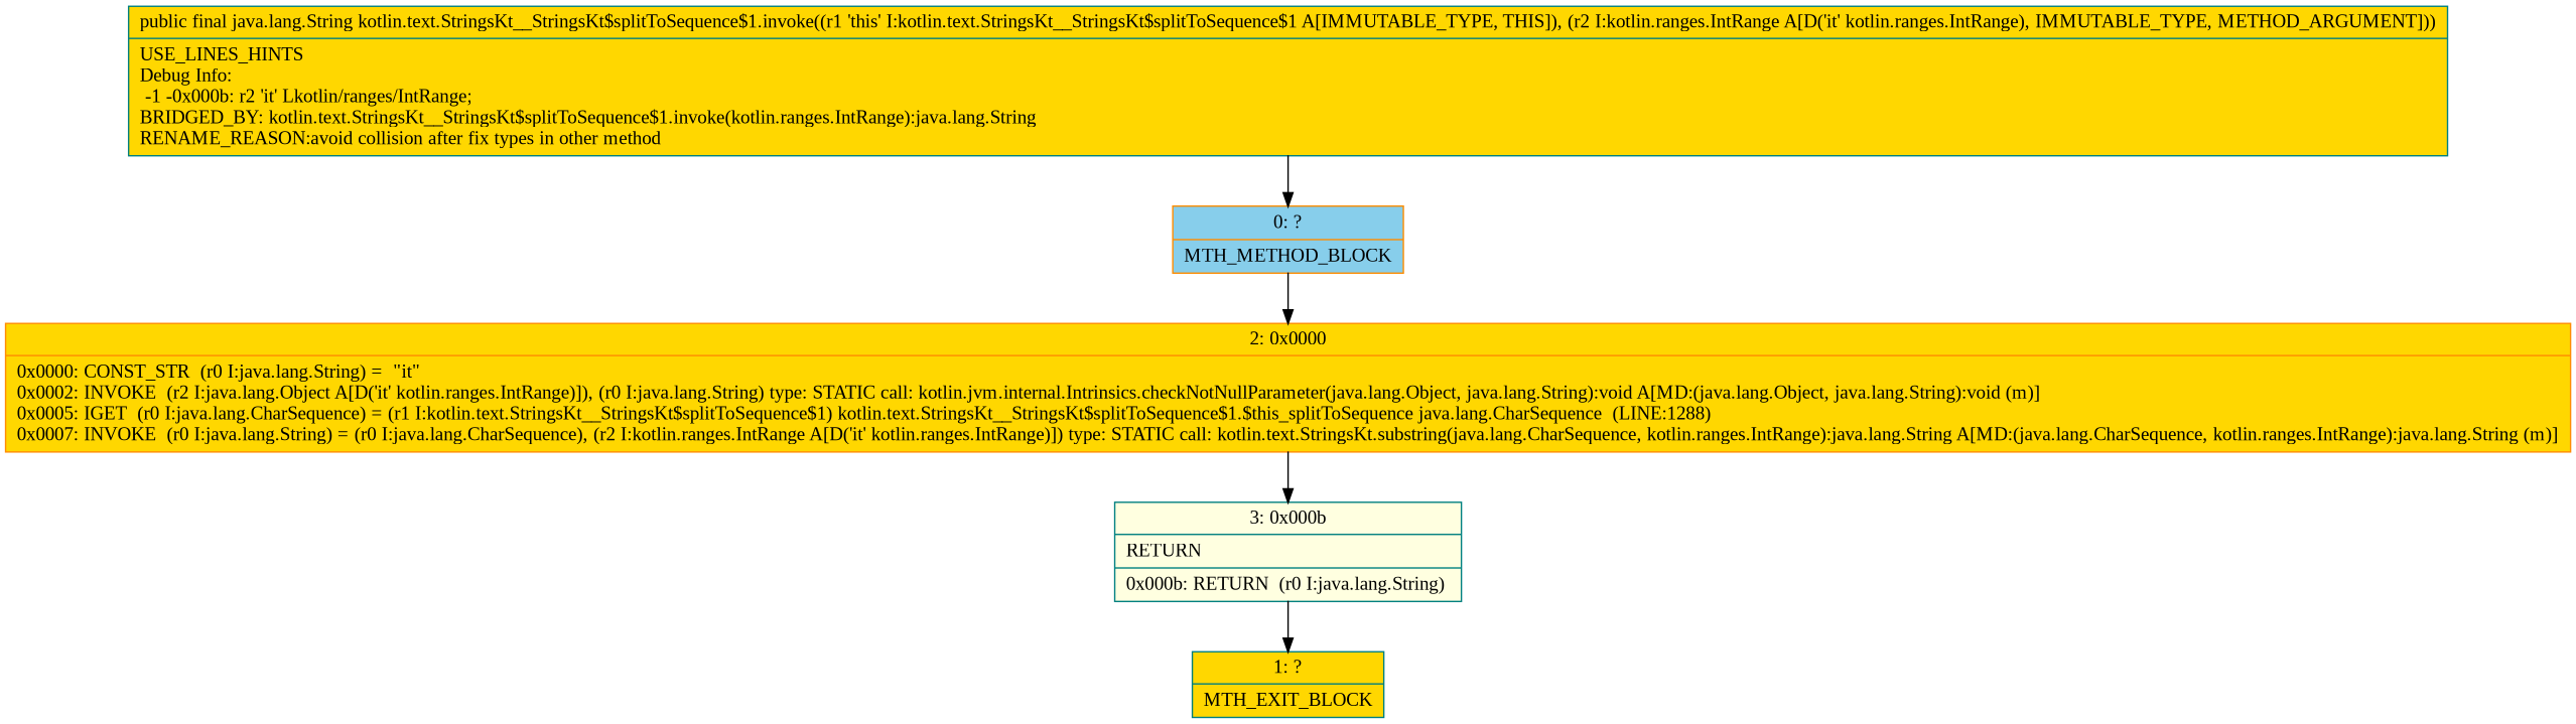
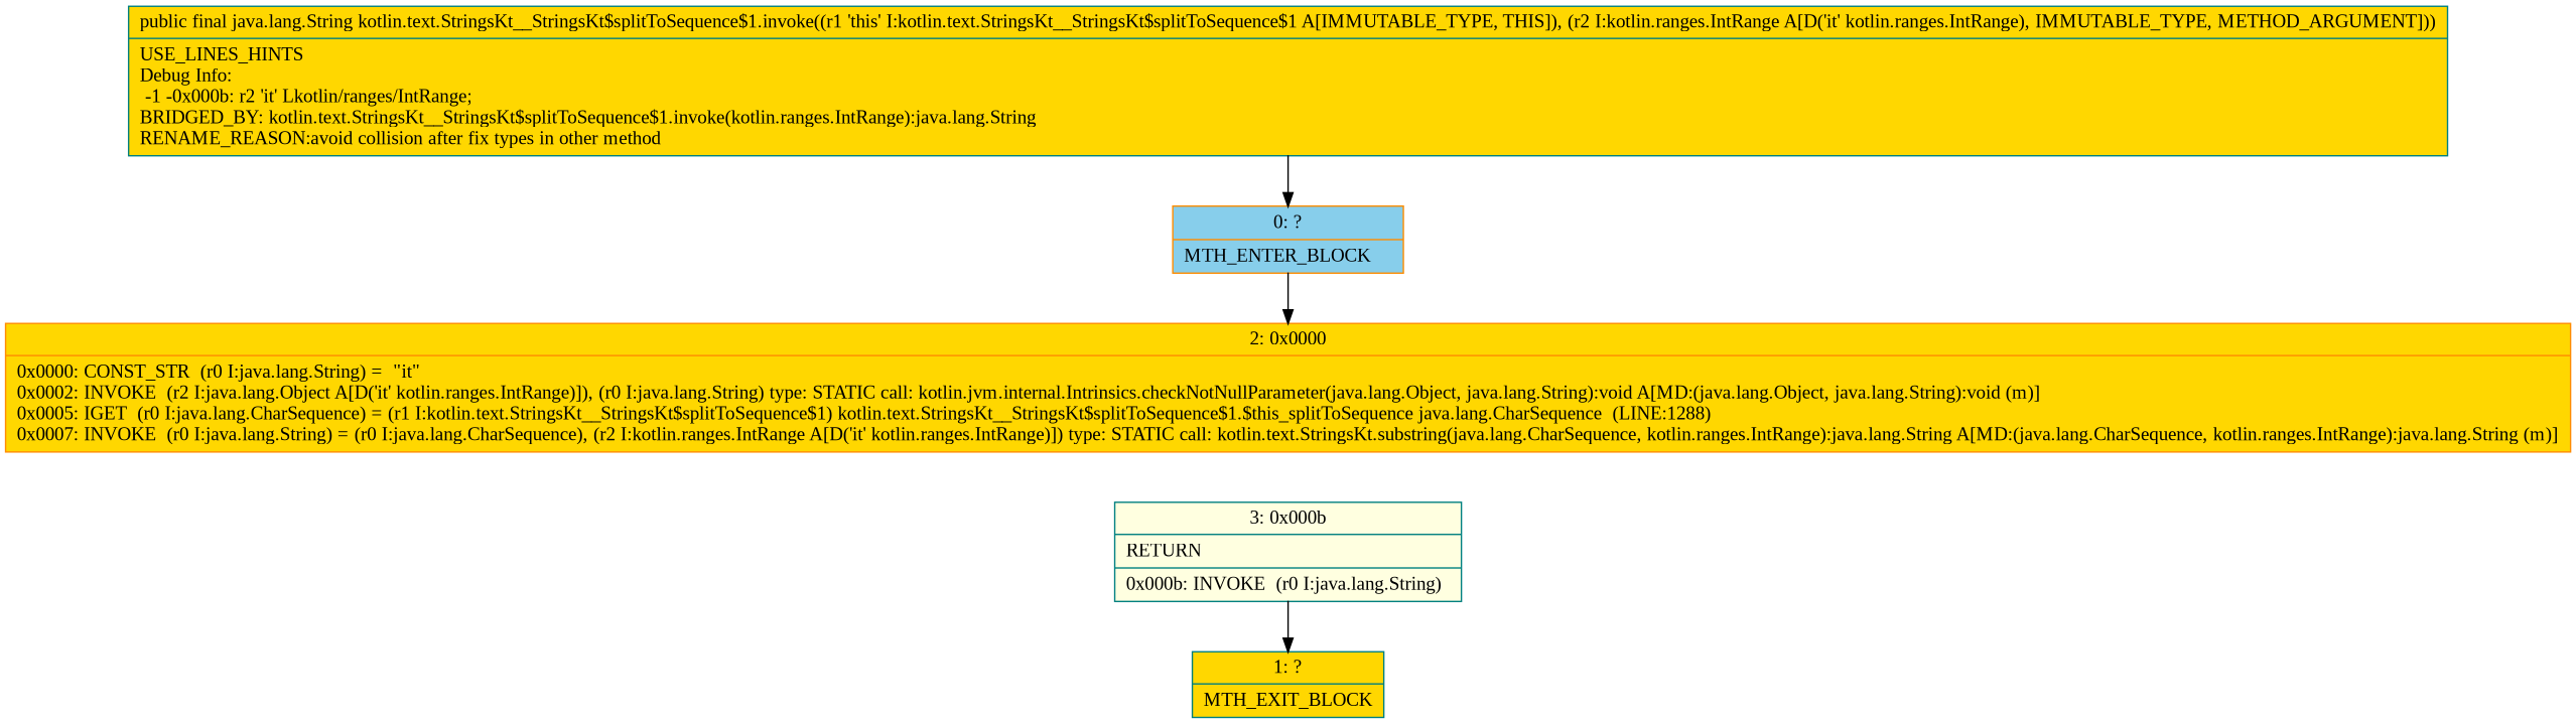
  digraph {
    fontname="Liberation Serif"
    node [color=teal fillcolor=gold fontname="Liberation Serif" shape=record style=filled]
    edge [fontname="Liberation Serif"]
-   n1 [color=darkorange fillcolor=skyblue label="{0\:\ ?|MTH_METHOD_BLOCK\l}"]
+   n1 [color=darkorange fillcolor=skyblue label="{0\:\ ?|MTH_ENTER_BLOCK\l}"]
    n2 [color=darkorange label="{2\:\ 0x0000|0x0000: CONST_STR  (r0 I:java.lang.String) =  \"it\" \l0x0002: INVOKE  (r2 I:java.lang.Object A[D('it' kotlin.ranges.IntRange)]), (r0 I:java.lang.String) type: STATIC call: kotlin.jvm.internal.Intrinsics.checkNotNullParameter(java.lang.Object, java.lang.String):void A[MD:(java.lang.Object, java.lang.String):void (m)]\l0x0005: IGET  (r0 I:java.lang.CharSequence) = (r1 I:kotlin.text.StringsKt__StringsKt$splitToSequence$1) kotlin.text.StringsKt__StringsKt$splitToSequence$1.$this_splitToSequence java.lang.CharSequence  (LINE:1288)\l0x0007: INVOKE  (r0 I:java.lang.String) = (r0 I:java.lang.CharSequence), (r2 I:kotlin.ranges.IntRange A[D('it' kotlin.ranges.IntRange)]) type: STATIC call: kotlin.text.StringsKt.substring(java.lang.CharSequence, kotlin.ranges.IntRange):java.lang.String A[MD:(java.lang.CharSequence, kotlin.ranges.IntRange):java.lang.String (m)]\l}"]
-   n3 [fillcolor=lightyellow label="{3\:\ 0x000b|RETURN\l|0x000b: RETURN  (r0 I:java.lang.String) \l}"]
+   n3 [fillcolor=lightyellow label="{3\:\ 0x000b|RETURN\l|0x000b: INVOKE  (r0 I:java.lang.String) \l}"]
    n4 [label="{1\:\ ?|MTH_EXIT_BLOCK\l}"]
    n5 [label="{public final java.lang.String kotlin.text.StringsKt__StringsKt$splitToSequence$1.invoke((r1 'this' I:kotlin.text.StringsKt__StringsKt$splitToSequence$1 A[IMMUTABLE_TYPE, THIS]), (r2 I:kotlin.ranges.IntRange A[D('it' kotlin.ranges.IntRange), IMMUTABLE_TYPE, METHOD_ARGUMENT]))  | USE_LINES_HINTS\lDebug Info:\l  \-1 \-0x000b: r2 'it' Lkotlin\/ranges\/IntRange;\lBRIDGED_BY: kotlin.text.StringsKt__StringsKt$splitToSequence$1.invoke(kotlin.ranges.IntRange):java.lang.String\lRENAME_REASON:avoid collision after fix types in other method\l}"]
    n1 -> n2
-   n2 -> n3
    n3 -> n4
    n5 -> n1
  }
